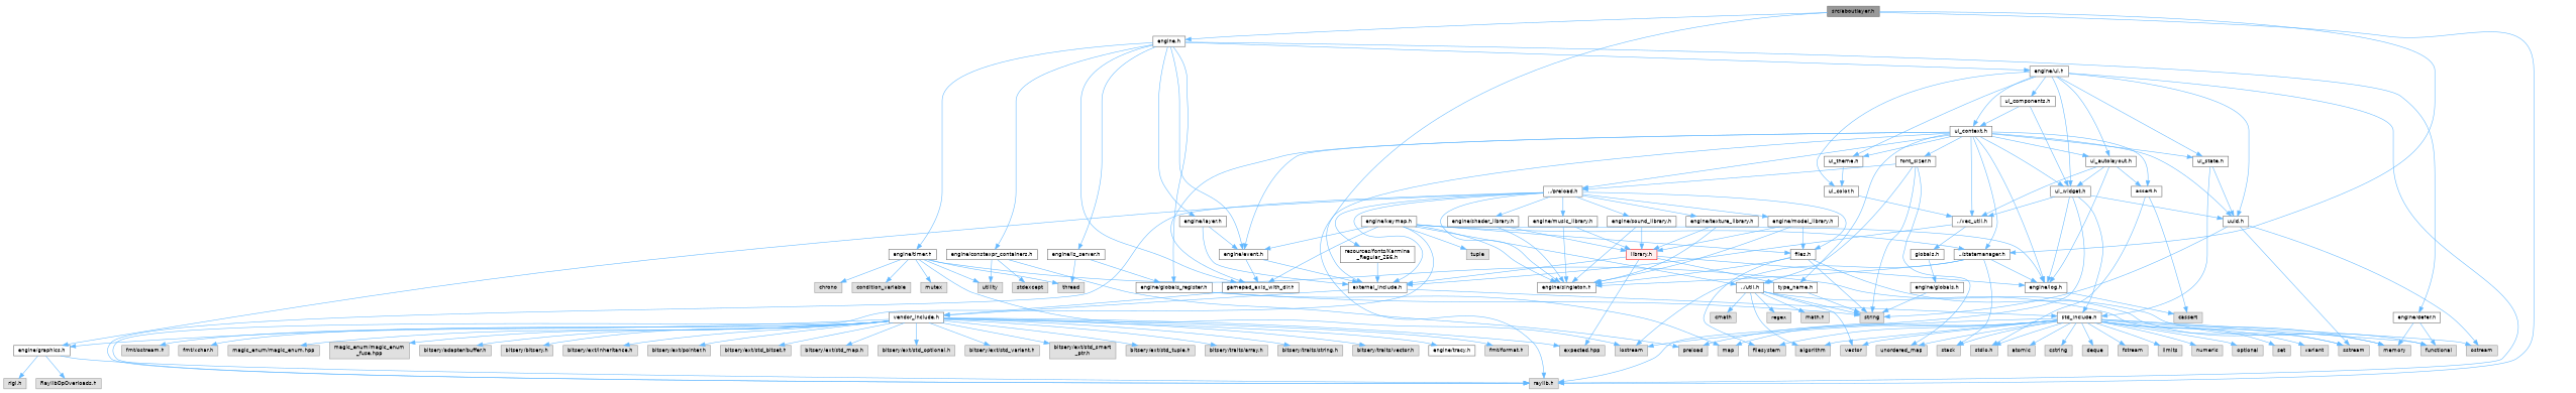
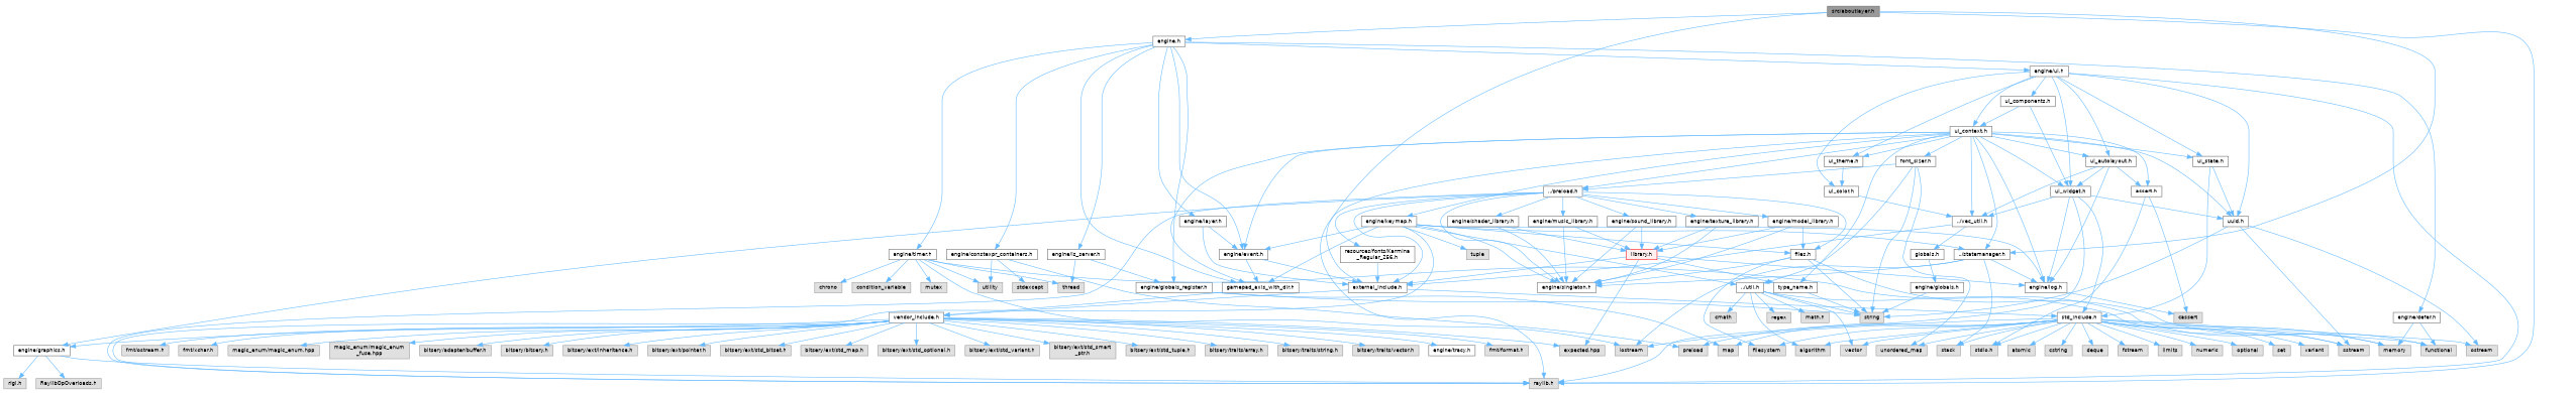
  digraph {
    node [color=grey60 fillcolor="#E0E0E0" fontname=Helvetica fontsize=10 shape=box style=filled]
    edge [color=steelblue1 fontname=Helvetica fontsize=10 labelfontname=Helvetica labelfontsize=10 style=solid]
    n1 [color=gray40 fillcolor=grey60 fontcolor=black height=0.2 label="src/aboutlayer.h" width=0.4]
    n2 [color=grey40 fillcolor=white height=0.2 label="external_include.h" width=0.4]
    n3 [height=0.2 label="raylib.h" width=0.4]
    n4 [color=grey40 fillcolor=white height=0.2 label="engine.h" width=0.4]
    n5 [color=grey40 fillcolor=white height=0.2 label="../statemanager.h" width=0.4]
    n6 [color=grey40 fillcolor=white height=0.2 label="std_include.h" width=0.4]
    n7 [color=grey40 fillcolor=white height=0.2 label="vendor_include.h" width=0.4]
    n8 [color=grey40 fillcolor=white height=0.2 label="engine/constexpr_containers.h" width=0.4]
    n9 [color=grey40 fillcolor=white height=0.2 label="engine/defer.h" width=0.4]
    n10 [color=grey40 fillcolor=white height=0.2 label="engine/event.h" width=0.4]
    n11 [color=grey40 fillcolor=white height=0.2 label="gamepad_axis_with_dir.h" width=0.4]
    n12 [color=grey40 fillcolor=white height=0.2 label="engine/globals_register.h" width=0.4]
    n13 [color=grey40 fillcolor=white height=0.2 label="engine/is_server.h" width=0.4]
    n14 [color=grey40 fillcolor=white height=0.2 label="engine/layer.h" width=0.4]
    n15 [color=grey40 fillcolor=white height=0.2 label="engine/timer.h" width=0.4]
    n16 [color=grey40 fillcolor=white height=0.2 label="engine/ui.h" width=0.4]
    n17 [height=0.2 label=iostream width=0.4]
    n18 [height=0.2 label=stack width=0.4]
    n19 [color=grey40 fillcolor=white height=0.2 label="engine/log.h" width=0.4]
    n20 [color=grey40 fillcolor=white height=0.2 label="engine/singleton.h" width=0.4]
    n21 [height=0.2 label="stdio.h" width=0.4]
    n22 [height=0.2 label=algorithm width=0.4]
    n23 [height=0.2 label=preload width=0.4]
    n24 [height=0.2 label=atomic width=0.4]
    n25 [height=0.2 label=cstring width=0.4]
    n26 [height=0.2 label=deque width=0.4]
    n27 [height=0.2 label=filesystem width=0.4]
    n28 [height=0.2 label=fstream width=0.4]
    n29 [height=0.2 label=functional width=0.4]
    n30 [height=0.2 label=limits width=0.4]
    n31 [height=0.2 label=map width=0.4]
    n32 [height=0.2 label=memory width=0.4]
    n33 [height=0.2 label=numeric width=0.4]
    n34 [height=0.2 label=optional width=0.4]
    n35 [height=0.2 label=ostream width=0.4]
    n36 [height=0.2 label=set width=0.4]
    n37 [height=0.2 label=sstream width=0.4]
    n38 [height=0.2 label=unordered_map width=0.4]
    n39 [height=0.2 label=variant width=0.4]
    n40 [height=0.2 label=vector width=0.4]
    n41 [color=grey40 fillcolor=white height=0.2 label="engine/graphics.h" width=0.4]
    n42 [height=0.2 label="fmt/format.h" width=0.4]
    n43 [height=0.2 label="fmt/ostream.h" width=0.4]
    n44 [height=0.2 label="fmt/xchar.h" width=0.4]
    n45 [height=0.2 label="expected.hpp" width=0.4]
    n46 [height=0.2 label="magic_enum/magic_enum.hpp" width=0.4]
    n47 [height=0.2 label="magic_enum/magic_enum\l_fuse.hpp" width=0.4]
    n48 [height=0.2 label="bitsery/adapter/buffer.h" width=0.4]
    n49 [height=0.2 label="bitsery/bitsery.h" width=0.4]
    n50 [height=0.2 label="bitsery/ext/inheritance.h" width=0.4]
    n51 [height=0.2 label="bitsery/ext/pointer.h" width=0.4]
    n52 [height=0.2 label="bitsery/ext/std_bitset.h" width=0.4]
    n53 [height=0.2 label="bitsery/ext/std_map.h" width=0.4]
    n54 [height=0.2 label="bitsery/ext/std_optional.h" width=0.4]
    n55 [height=0.2 label="bitsery/ext/std_smart\l_ptr.h" width=0.4]
    n56 [height=0.2 label="bitsery/ext/std_tuple.h" width=0.4]
    n57 [height=0.2 label="bitsery/ext/std_variant.h" width=0.4]
    n58 [height=0.2 label="bitsery/traits/array.h" width=0.4]
    n59 [height=0.2 label="bitsery/traits/string.h" width=0.4]
    n60 [height=0.2 label="bitsery/traits/vector.h" width=0.4]
    n61 [color=grey40 fillcolor=white height=0.2 label="engine/tracy.h" width=0.4]
    n62 [height=0.2 label="rlgl.h" width=0.4]
    n63 [height=0.2 label="RaylibOpOverloads.h" width=0.4]
    n64 [height=0.2 label=stdexcept width=0.4]
    n65 [height=0.2 label=utility width=0.4]
    n66 [height=0.2 label=string width=0.4]
    n67 [height=0.2 label=thread width=0.4]
    n68 [color=grey40 fillcolor=white height=0.2 label="engine/keymap.h" width=0.4]
    n69 [height=0.2 label=tuple width=0.4]
    n70 [color=grey40 fillcolor=white height=0.2 label="../util.h" width=0.4]
    n71 [color=grey40 fillcolor=white height=0.2 label="files.h" width=0.4]
    n72 [height=0.2 label=chrono width=0.4]
    n73 [height=0.2 label=condition_variable width=0.4]
    n74 [height=0.2 label=mutex width=0.4]
    n75 [color=grey40 fillcolor=white height=0.2 label="ui_autolayout.h" width=0.4]
    n76 [color=grey40 fillcolor=white height=0.2 label="ui_widget.h" width=0.4]
    n77 [color=grey40 fillcolor=white height=0.2 label="uuid.h" width=0.4]
    n78 [color=grey40 fillcolor=white height=0.2 label="ui_color.h" width=0.4]
    n79 [color=grey40 fillcolor=white height=0.2 label="ui_components.h" width=0.4]
    n80 [color=grey40 fillcolor=white height=0.2 label="ui_context.h" width=0.4]
    n81 [color=grey40 fillcolor=white height=0.2 label="ui_state.h" width=0.4]
    n82 [color=grey40 fillcolor=white height=0.2 label="ui_theme.h" width=0.4]
    n83 [height=0.2 label=cassert width=0.4]
    n84 [height=0.2 label="math.h" width=0.4]
    n85 [height=0.2 label=cmath width=0.4]
    n86 [height=0.2 label=regex width=0.4]
    n87 [color=grey40 fillcolor=white height=0.2 label="../vec_util.h" width=0.4]
    n88 [color=grey40 fillcolor=white height=0.2 label="assert.h" width=0.4]
    n89 [color=grey40 fillcolor=white height=0.2 label="../preload.h" width=0.4]
    n90 [color=grey40 fillcolor=white height=0.2 label="type_name.h" width=0.4]
    n91 [color=grey40 fillcolor=white height=0.2 label="font_sizer.h" width=0.4]
    n92 [color=grey40 fillcolor=white height=0.2 label="globals.h" width=0.4]
    n93 [color=grey40 fillcolor=white height=0.2 label="engine/globals.h" width=0.4]
    n94 [color=grey40 fillcolor=white height=0.2 label="engine/model_library.h" width=0.4]
    n95 [color=grey40 fillcolor=white height=0.2 label="engine/music_library.h" width=0.4]
    n96 [color=grey40 fillcolor=white height=0.2 label="engine/shader_library.h" width=0.4]
    n97 [color=grey40 fillcolor=white height=0.2 label="engine/sound_library.h" width=0.4]
    n98 [color=grey40 fillcolor=white height=0.2 label="engine/texture_library.h" width=0.4]
    n99 [color=grey40 fillcolor=white height=0.2 label="resources/fonts/Karmina\l_Regular_256.h" width=0.4]
    n100 [color=red fillcolor="#FFF0F0" height=0.2 label="library.h" width=0.4]
    n1 -> n2
    n1 -> n3
    n1 -> n4
    n1 -> n5
    n2 -> n6
    n2 -> n7
    n4 -> n8
    n4 -> n9
    n4 -> n10
    n4 -> n11
    n4 -> n12
    n4 -> n13
    n4 -> n14
    n4 -> n15
    n4 -> n16
    n5 -> n17
    n5 -> n18
    n5 -> n19
    n5 -> n20
    n6 -> n17
    n6 -> n18
    n6 -> n21
    n6 -> n22
    n6 -> n23
    n6 -> n24
    n6 -> n25
    n6 -> n26
    n6 -> n27
    n6 -> n28
    n6 -> n29
    n6 -> n30
    n6 -> n31
    n6 -> n32
    n6 -> n33
    n6 -> n34
    n6 -> n35
    n6 -> n36
    n6 -> n37
    n6 -> n38
    n6 -> n39
    n6 -> n40
    n7 -> n41
    n7 -> n42
    n7 -> n43
    n7 -> n44
    n7 -> n45
    n7 -> n46
    n7 -> n47
    n7 -> n48
    n7 -> n49
    n7 -> n50
    n7 -> n51
    n7 -> n52
    n7 -> n53
    n7 -> n54
    n7 -> n55
    n7 -> n56
    n7 -> n57
    n7 -> n58
    n7 -> n59
    n7 -> n60
    n7 -> n61
    n8 -> n23
    n8 -> n64
    n8 -> n65
    n9 -> n29
    n9 -> n32
    n10 -> n2
    n10 -> n11
    n11 -> n7
    n12 -> n31
    n12 -> n66
    n13 -> n12
    n13 -> n67
    n14 -> n2
    n14 -> n10
    n15 -> n17
    n15 -> n32
    n15 -> n65
    n15 -> n67
    n15 -> n72
    n15 -> n73
    n15 -> n74
    n16 -> n3
    n16 -> n75
    n16 -> n76
    n16 -> n77
    n16 -> n78
    n16 -> n79
    n16 -> n80
    n16 -> n81
    n16 -> n82
    n19 -> n83
    n41 -> n3
    n41 -> n62
    n41 -> n63
    n68 -> n3
    n68 -> n5
    n68 -> n10
    n68 -> n11
    n68 -> n19
    n68 -> n20
    n68 -> n69
    n68 -> n70
    n68 -> n71
    n70 -> n22
    n70 -> n37
    n70 -> n40
    n70 -> n66
    n70 -> n84
    n70 -> n85
    n70 -> n86
    n71 -> n20
    n71 -> n27
    n71 -> n29
    n71 -> n66
    n75 -> n19
    n75 -> n76
    n75 -> n87
    n75 -> n88
    n76 -> n3
    n76 -> n6
    n76 -> n19
    n76 -> n77
    n76 -> n87
    n77 -> n35
    n77 -> n37
    n77 -> n66
    n78 -> n87
    n79 -> n76
    n79 -> n80
    n80 -> n3
    n80 -> n5
    n80 -> n10
    n80 -> n11
    n80 -> n19
+   n80 -> n68
    n80 -> n75
    n80 -> n76
    n80 -> n77
    n80 -> n81
    n80 -> n82
    n80 -> n87
    n80 -> n88
    n80 -> n89
    n80 -> n90
    n80 -> n91
    n81 -> n6
    n81 -> n77
    n82 -> n78
    n87 -> n2
    n87 -> n92
    n88 -> n21
    n88 -> n83
    n89 -> n2
    n89 -> n3
    n89 -> n20
    n89 -> n41
    n89 -> n71
    n89 -> n94
    n89 -> n95
    n89 -> n96
    n89 -> n97
    n89 -> n98
    n89 -> n99
    n90 -> n66
    n91 -> n38
    n91 -> n66
    n91 -> n70
    n91 -> n89
    n92 -> n93
    n93 -> n66
    n94 -> n20
    n94 -> n71
    n94 -> n100
    n95 -> n20
    n95 -> n100
    n96 -> n20
    n96 -> n100
    n97 -> n20
    n97 -> n100
    n98 -> n20
    n98 -> n100
    n99 -> n2
    n100 -> n2
    n100 -> n19
    n100 -> n45
    n100 -> n90
  }
